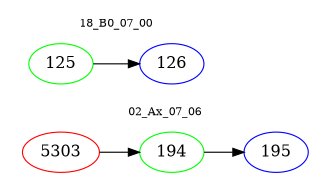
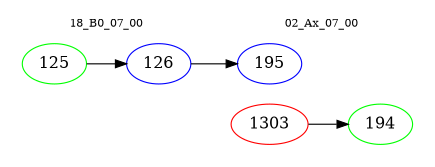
  digraph {
    rankdir=LR
    node [color=green]
    edge [color=black]
    n1 [label=194]
    n2 [color=blue label=195]
-   n3 [color=red label=5303]
+   n3 [color=red label=1303]
    n4 [label=125]
    n5 [color=blue label=126]
    subgraph cluster_1 {
      color=white
      fontsize=10
-     label="02_Ax_07_06"
+     label="02_Ax_07_00"
      n1
      n2
      n3
    }
    subgraph cluster_2 {
      color=white
      fontsize=10
      label="18_B0_07_00"
      n4
      n5
    }
-   n1 -> n2
+   n5 -> n2
    n3 -> n1
    n4 -> n5
  }
